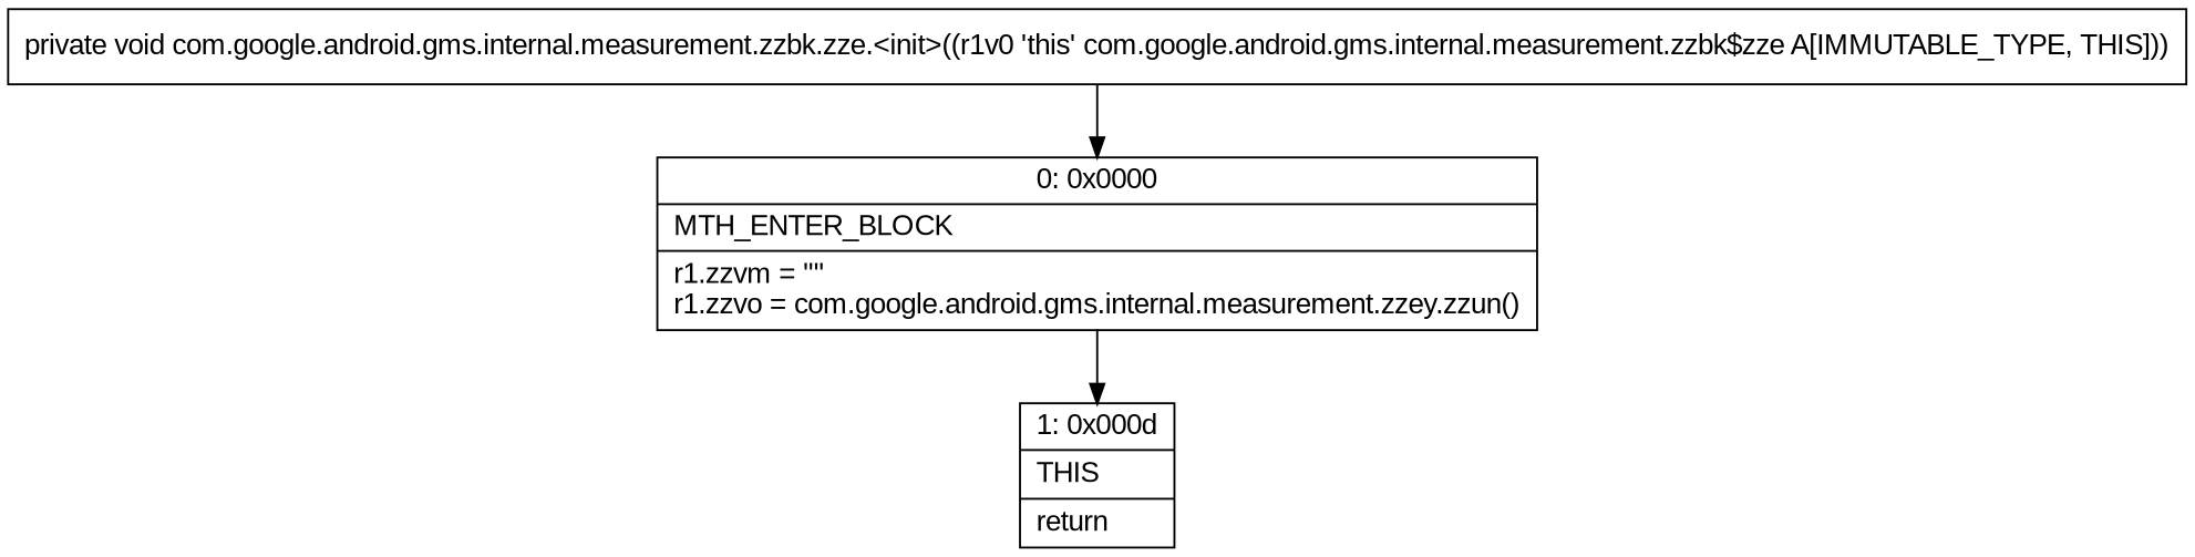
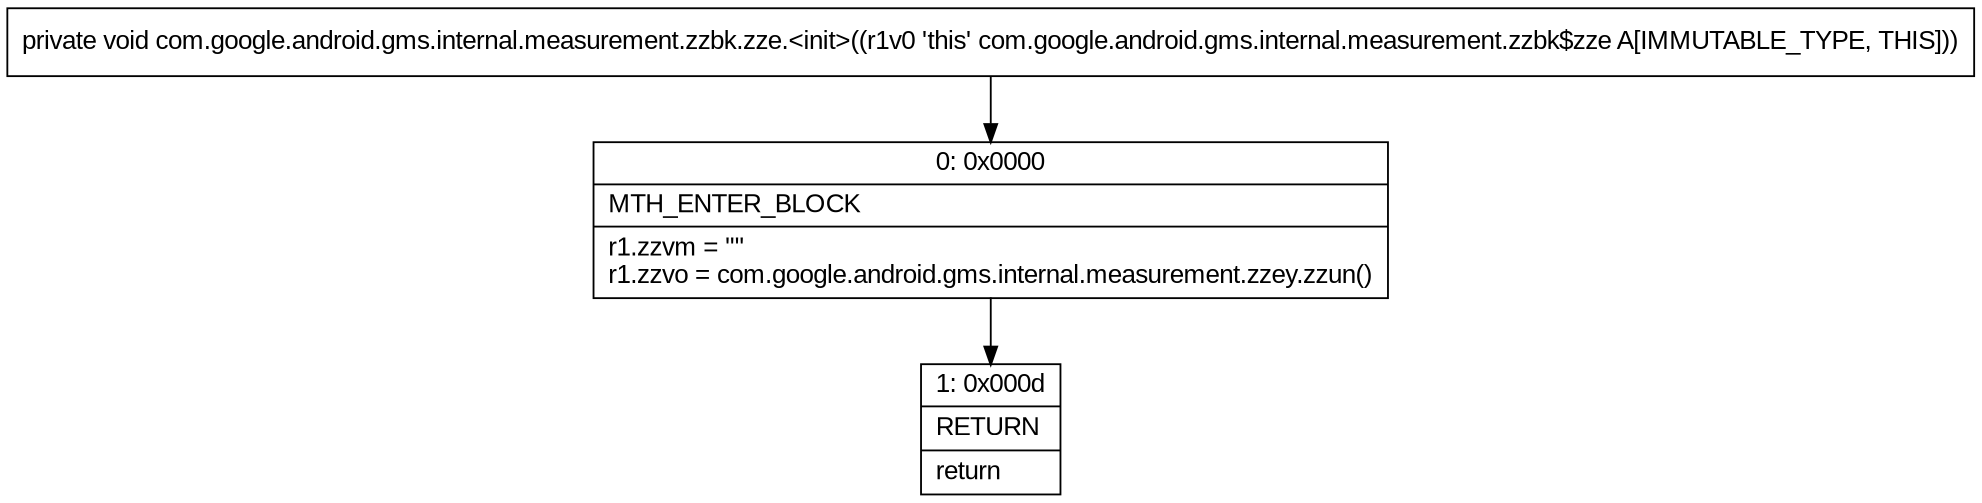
  digraph {
    fontname="Liberation Sans"
    node [shape=record fontname="Liberation Sans"]
    edge [fontname="Liberation Sans"]
    n1 [label="{0\:\ 0x0000|MTH_ENTER_BLOCK\l|r1.zzvm = \"\"\lr1.zzvo = com.google.android.gms.internal.measurement.zzey.zzun()\l}"]
-   n2 [label="{1\:\ 0x000d|THIS\l|return\l}"]
+   n2 [label="{1\:\ 0x000d|RETURN\l|return\l}"]
    n3 [label="{private void com.google.android.gms.internal.measurement.zzbk.zze.\<init\>((r1v0 'this' com.google.android.gms.internal.measurement.zzbk$zze A[IMMUTABLE_TYPE, THIS])) }"]
    n1 -> n2
    n3 -> n1
  }
